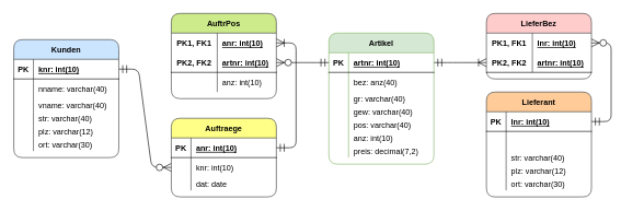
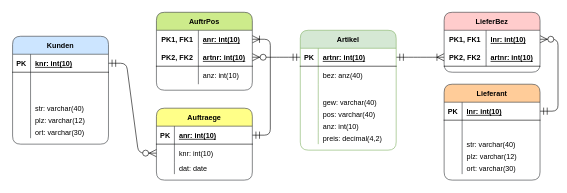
  <mxCell id="0" />
  <mxCell id="1" parent="0" />
  <mxCell id="2" value="" style="edgeStyle=entityRelationEdgeStyle;fontSize=12;html=1;endArrow=ERmandOne;startArrow=ERzeroToMany;endSize=10;startSize=10;startFill=1;endFill=0;" parent="1" source="11" target="50" edge="1"><mxGeometry width="100" height="100" relative="1" as="geometry"><mxPoint x="340" y="190" as="sourcePoint" /><mxPoint x="330" y="30" as="targetPoint" /></mxGeometry></mxCell>
  <mxCell id="3" value="" style="edgeStyle=entityRelationEdgeStyle;fontSize=12;html=1;endArrow=ERmandOne;startArrow=ERoneToMany;endSize=10;startSize=10;startFill=0;endFill=0;" edge="1" parent="1" source="18" target="8"><mxGeometry width="100" height="100" relative="1" as="geometry"><mxPoint x="310" y="450" as="sourcePoint" /><mxPoint x="270" y="45" as="targetPoint" /></mxGeometry></mxCell>
  <mxCell id="4" value="" style="edgeStyle=entityRelationEdgeStyle;fontSize=12;html=1;endArrow=ERmandOne;startArrow=ERzeroToMany;endSize=10;startSize=10;startFill=1;endFill=0;" edge="1" parent="1" source="21" target="69"><mxGeometry width="100" height="100" relative="1" as="geometry"><mxPoint x="270" y="485" as="sourcePoint" /><mxPoint x="110" y="285" as="targetPoint" /></mxGeometry></mxCell>
  <mxCell id="5" value="" style="edgeStyle=entityRelationEdgeStyle;fontSize=12;html=1;endArrow=ERmandOne;startArrow=ERoneToMany;endSize=10;startSize=10;startFill=0;endFill=0;" edge="1" parent="1" source="31" target="69"><mxGeometry width="100" height="100" relative="1" as="geometry"><mxPoint x="570" y="360" as="sourcePoint" /><mxPoint x="690" y="310" as="targetPoint" /></mxGeometry></mxCell>
  <mxCell id="6" value="" style="edgeStyle=entityRelationEdgeStyle;fontSize=12;html=1;endArrow=ERmandOne;startArrow=ERzeroToMany;endSize=10;startSize=10;startFill=1;endFill=0;" edge="1" parent="1" source="28" target="35"><mxGeometry width="100" height="100" relative="1" as="geometry"><mxPoint x="510" y="180" as="sourcePoint" /><mxPoint x="550" y="465" as="targetPoint" /></mxGeometry></mxCell>
  <mxCell id="7" value="Auftraege" style="shape=table;startSize=30;container=1;collapsible=1;childLayout=tableLayout;fixedRows=1;rowLines=0;fontStyle=1;align=center;resizeLast=1;fillColor=#ffff88;rounded=1;strokeColor=#36393d;" vertex="1" parent="1"><mxGeometry x="260" y="180" width="160" height="120" as="geometry" /></mxCell>
  <mxCell id="8" value="" style="shape=partialRectangle;collapsible=0;dropTarget=0;pointerEvents=0;fillColor=none;top=0;left=0;bottom=1;right=0;points=[[0,0.5],[1,0.5]];portConstraint=eastwest;" vertex="1" parent="7"><mxGeometry y="30" width="160" height="30" as="geometry" /></mxCell>
  <mxCell id="9" value="PK" style="shape=partialRectangle;connectable=0;fillColor=none;top=0;left=0;bottom=0;right=0;fontStyle=1;overflow=hidden;" vertex="1" parent="8"><mxGeometry width="30" height="30" as="geometry" /></mxCell>
  <mxCell id="10" value="anr: int(10)" style="shape=partialRectangle;connectable=0;fillColor=none;top=0;left=0;bottom=0;right=0;align=left;spacingLeft=6;fontStyle=5;overflow=hidden;" vertex="1" parent="8"><mxGeometry x="30" width="130" height="30" as="geometry" /></mxCell>
  <mxCell id="11" value="" style="shape=partialRectangle;collapsible=0;dropTarget=0;pointerEvents=0;fillColor=none;top=0;left=0;bottom=0;right=0;points=[[0,0.5],[1,0.5]];portConstraint=eastwest;" vertex="1" parent="7"><mxGeometry y="60" width="160" height="30" as="geometry" /></mxCell>
  <mxCell id="12" value="" style="shape=partialRectangle;connectable=0;fillColor=none;top=0;left=0;bottom=0;right=0;editable=1;overflow=hidden;" vertex="1" parent="11"><mxGeometry width="30" height="30" as="geometry" /></mxCell>
  <mxCell id="13" value="knr: int(10)" style="shape=partialRectangle;connectable=0;fillColor=none;top=0;left=0;bottom=0;right=0;align=left;spacingLeft=6;overflow=hidden;" vertex="1" parent="11"><mxGeometry x="30" width="130" height="30" as="geometry" /></mxCell>
  <mxCell id="14" value="" style="shape=partialRectangle;collapsible=0;dropTarget=0;pointerEvents=0;fillColor=none;top=0;left=0;bottom=0;right=0;points=[[0,0.5],[1,0.5]];portConstraint=eastwest;" vertex="1" parent="7"><mxGeometry y="90" width="160" height="20" as="geometry" /></mxCell>
  <mxCell id="15" value="" style="shape=partialRectangle;connectable=0;fillColor=none;top=0;left=0;bottom=0;right=0;editable=1;overflow=hidden;" vertex="1" parent="14"><mxGeometry width="30" height="20" as="geometry" /></mxCell>
  <mxCell id="16" value="dat: date" style="shape=partialRectangle;connectable=0;fillColor=none;top=0;left=0;bottom=0;right=0;align=left;spacingLeft=6;overflow=hidden;" vertex="1" parent="14"><mxGeometry x="30" width="130" height="20" as="geometry" /></mxCell>
  <mxCell id="17" value="AuftrPos" style="shape=table;startSize=30;container=1;collapsible=1;childLayout=tableLayout;fixedRows=1;rowLines=0;fontStyle=1;align=center;resizeLast=1;fillColor=#cdeb8b;rounded=1;strokeColor=#36393d;" vertex="1" parent="1"><mxGeometry x="260" y="20" width="160" height="130" as="geometry" /></mxCell>
  <mxCell id="18" style="shape=partialRectangle;collapsible=0;dropTarget=0;pointerEvents=0;fillColor=none;top=0;left=0;bottom=1;right=0;points=[[0,0.5],[1,0.5]];portConstraint=eastwest;strokeColor=none;" vertex="1" parent="17"><mxGeometry y="30" width="160" height="30" as="geometry" /></mxCell>
  <mxCell id="19" value="PK1, FK1" style="shape=partialRectangle;connectable=0;fillColor=none;top=0;left=0;bottom=0;right=0;fontStyle=1;overflow=hidden;strokeColor=none;" vertex="1" parent="18"><mxGeometry width="70" height="30" as="geometry" /></mxCell>
  <mxCell id="20" value="anr: int(10)" style="shape=partialRectangle;connectable=0;fillColor=none;top=0;left=0;bottom=0;right=0;align=left;spacingLeft=6;fontStyle=5;overflow=hidden;" vertex="1" parent="18"><mxGeometry x="70" width="90" height="30" as="geometry" /></mxCell>
  <mxCell id="21" value="" style="shape=partialRectangle;collapsible=0;dropTarget=0;pointerEvents=0;fillColor=none;top=0;left=0;bottom=1;right=0;points=[[0,0.5],[1,0.5]];portConstraint=eastwest;" vertex="1" parent="17"><mxGeometry y="60" width="160" height="30" as="geometry" /></mxCell>
  <mxCell id="22" value="PK2, FK2" style="shape=partialRectangle;connectable=0;fillColor=none;top=0;left=0;bottom=0;right=0;fontStyle=1;overflow=hidden;" vertex="1" parent="21"><mxGeometry width="70" height="30" as="geometry" /></mxCell>
  <mxCell id="23" value="artnr: int(10)" style="shape=partialRectangle;connectable=0;fillColor=none;top=0;left=0;bottom=0;right=0;align=left;spacingLeft=6;fontStyle=5;overflow=hidden;" vertex="1" parent="21"><mxGeometry x="70" width="90" height="30" as="geometry" /></mxCell>
  <mxCell id="24" value="" style="shape=partialRectangle;collapsible=0;dropTarget=0;pointerEvents=0;fillColor=none;top=0;left=0;bottom=0;right=0;points=[[0,0.5],[1,0.5]];portConstraint=eastwest;" vertex="1" parent="17"><mxGeometry y="90" width="160" height="30" as="geometry" /></mxCell>
  <mxCell id="25" value="" style="shape=partialRectangle;connectable=0;fillColor=none;top=0;left=0;bottom=0;right=0;editable=1;overflow=hidden;" vertex="1" parent="24"><mxGeometry width="70" height="30" as="geometry" /></mxCell>
  <mxCell id="26" value="anz: int(10)" style="shape=partialRectangle;connectable=0;fillColor=none;top=0;left=0;bottom=0;right=0;align=left;spacingLeft=6;overflow=hidden;" vertex="1" parent="24"><mxGeometry x="70" width="90" height="30" as="geometry" /></mxCell>
  <mxCell id="27" value="LieferBez" style="shape=table;startSize=30;container=1;collapsible=1;childLayout=tableLayout;fixedRows=1;rowLines=0;fontStyle=1;align=center;resizeLast=1;fillColor=#ffcccc;rounded=1;strokeColor=#36393d;" vertex="1" parent="1"><mxGeometry x="740" y="20" width="160" height="100" as="geometry" /></mxCell>
  <mxCell id="28" style="shape=partialRectangle;collapsible=0;dropTarget=0;pointerEvents=0;fillColor=none;top=0;left=0;bottom=1;right=0;points=[[0,0.5],[1,0.5]];portConstraint=eastwest;strokeColor=none;" vertex="1" parent="27"><mxGeometry y="30" width="160" height="30" as="geometry" /></mxCell>
  <mxCell id="29" value="PK1, FK1" style="shape=partialRectangle;connectable=0;fillColor=none;top=0;left=0;bottom=0;right=0;fontStyle=1;overflow=hidden;strokeColor=none;" vertex="1" parent="28"><mxGeometry width="70" height="30" as="geometry" /></mxCell>
  <mxCell id="30" value="lnr: int(10)" style="shape=partialRectangle;connectable=0;fillColor=none;top=0;left=0;bottom=0;right=0;align=left;spacingLeft=6;fontStyle=5;overflow=hidden;" vertex="1" parent="28"><mxGeometry x="70" width="90" height="30" as="geometry" /></mxCell>
  <mxCell id="31" value="" style="shape=partialRectangle;collapsible=0;dropTarget=0;pointerEvents=0;fillColor=none;top=0;left=0;bottom=1;right=0;points=[[0,0.5],[1,0.5]];portConstraint=eastwest;" vertex="1" parent="27"><mxGeometry y="60" width="160" height="30" as="geometry" /></mxCell>
  <mxCell id="32" value="PK2, FK2" style="shape=partialRectangle;connectable=0;fillColor=none;top=0;left=0;bottom=0;right=0;fontStyle=1;overflow=hidden;" vertex="1" parent="31"><mxGeometry width="70" height="30" as="geometry" /></mxCell>
  <mxCell id="33" value="artnr: int(10)" style="shape=partialRectangle;connectable=0;fillColor=none;top=0;left=0;bottom=0;right=0;align=left;spacingLeft=6;fontStyle=5;overflow=hidden;" vertex="1" parent="31"><mxGeometry x="70" width="90" height="30" as="geometry" /></mxCell>
  <mxCell id="34" value="Lieferant" style="shape=table;startSize=30;container=1;collapsible=1;childLayout=tableLayout;fixedRows=1;rowLines=0;fontStyle=1;align=center;resizeLast=1;fillColor=#ffcc99;rounded=1;strokeColor=#36393d;" vertex="1" parent="1"><mxGeometry x="740" y="140" width="160" height="160" as="geometry" /></mxCell>
  <mxCell id="35" value="" style="shape=partialRectangle;collapsible=0;dropTarget=0;pointerEvents=0;fillColor=none;top=0;left=0;bottom=1;right=0;points=[[0,0.5],[1,0.5]];portConstraint=eastwest;" vertex="1" parent="34"><mxGeometry y="30" width="160" height="30" as="geometry" /></mxCell>
  <mxCell id="36" value="PK" style="shape=partialRectangle;connectable=0;fillColor=none;top=0;left=0;bottom=0;right=0;fontStyle=1;overflow=hidden;" vertex="1" parent="35"><mxGeometry width="30" height="30" as="geometry" /></mxCell>
  <mxCell id="37" value="lnr: int(10)" style="shape=partialRectangle;connectable=0;fillColor=none;top=0;left=0;bottom=0;right=0;align=left;spacingLeft=6;fontStyle=5;overflow=hidden;" vertex="1" parent="35"><mxGeometry x="30" width="130" height="30" as="geometry" /></mxCell>
  <mxCell id="38" value="" style="shape=partialRectangle;collapsible=0;dropTarget=0;pointerEvents=0;fillColor=none;top=0;left=0;bottom=0;right=0;points=[[0,0.5],[1,0.5]];portConstraint=eastwest;" vertex="1" parent="34"><mxGeometry y="60" width="160" height="30" as="geometry" /></mxCell>
  <mxCell id="39" value="" style="shape=partialRectangle;connectable=0;fillColor=none;top=0;left=0;bottom=0;right=0;editable=1;overflow=hidden;" vertex="1" parent="38"><mxGeometry width="30" height="30" as="geometry" /></mxCell>
  <mxCell id="40" value="" style="shape=partialRectangle;collapsible=0;dropTarget=0;pointerEvents=0;fillColor=none;top=0;left=0;bottom=0;right=0;points=[[0,0.5],[1,0.5]];portConstraint=eastwest;" vertex="1" parent="34"><mxGeometry y="90" width="160" height="20" as="geometry" /></mxCell>
  <mxCell id="41" value="" style="shape=partialRectangle;connectable=0;fillColor=none;top=0;left=0;bottom=0;right=0;editable=1;overflow=hidden;" vertex="1" parent="40"><mxGeometry width="30" height="20" as="geometry" /></mxCell>
  <mxCell id="42" value="str: varchar(40)" style="shape=partialRectangle;connectable=0;fillColor=none;top=0;left=0;bottom=0;right=0;align=left;spacingLeft=6;overflow=hidden;" vertex="1" parent="40"><mxGeometry x="30" width="130" height="20" as="geometry" /></mxCell>
  <mxCell id="43" style="shape=partialRectangle;collapsible=0;dropTarget=0;pointerEvents=0;fillColor=none;top=0;left=0;bottom=0;right=0;points=[[0,0.5],[1,0.5]];portConstraint=eastwest;" vertex="1" parent="34"><mxGeometry y="110" width="160" height="20" as="geometry" /></mxCell>
  <mxCell id="44" style="shape=partialRectangle;connectable=0;fillColor=none;top=0;left=0;bottom=0;right=0;editable=1;overflow=hidden;" vertex="1" parent="43"><mxGeometry width="30" height="20" as="geometry" /></mxCell>
  <mxCell id="45" value="plz: varchar(12)" style="shape=partialRectangle;connectable=0;fillColor=none;top=0;left=0;bottom=0;right=0;align=left;spacingLeft=6;overflow=hidden;" vertex="1" parent="43"><mxGeometry x="30" width="130" height="20" as="geometry" /></mxCell>
  <mxCell id="46" style="shape=partialRectangle;collapsible=0;dropTarget=0;pointerEvents=0;fillColor=none;top=0;left=0;bottom=0;right=0;points=[[0,0.5],[1,0.5]];portConstraint=eastwest;" vertex="1" parent="34"><mxGeometry y="130" width="160" height="20" as="geometry" /></mxCell>
  <mxCell id="47" style="shape=partialRectangle;connectable=0;fillColor=none;top=0;left=0;bottom=0;right=0;editable=1;overflow=hidden;" vertex="1" parent="46"><mxGeometry width="30" height="20" as="geometry" /></mxCell>
  <mxCell id="48" value="ort: varchar(30)" style="shape=partialRectangle;connectable=0;fillColor=none;top=0;left=0;bottom=0;right=0;align=left;spacingLeft=6;overflow=hidden;" vertex="1" parent="46"><mxGeometry x="30" width="130" height="20" as="geometry" /></mxCell>
  <mxCell id="49" value="Kunden" style="shape=table;startSize=30;container=1;collapsible=1;childLayout=tableLayout;fixedRows=1;rowLines=0;fontStyle=1;align=center;resizeLast=1;fillColor=#cce5ff;rounded=1;strokeColor=#36393d;" parent="1" vertex="1"><mxGeometry x="20" y="60" width="160" height="180" as="geometry" /></mxCell>
  <mxCell id="50" value="" style="shape=partialRectangle;collapsible=0;dropTarget=0;pointerEvents=0;fillColor=none;top=0;left=0;bottom=1;right=0;points=[[0,0.5],[1,0.5]];portConstraint=eastwest;" parent="49" vertex="1"><mxGeometry y="30" width="160" height="30" as="geometry" /></mxCell>
  <mxCell id="51" value="PK" style="shape=partialRectangle;connectable=0;fillColor=none;top=0;left=0;bottom=0;right=0;fontStyle=1;overflow=hidden;" parent="50" vertex="1"><mxGeometry width="30" height="30" as="geometry" /></mxCell>
  <mxCell id="52" value="knr: int(10)" style="shape=partialRectangle;connectable=0;fillColor=none;top=0;left=0;bottom=0;right=0;align=left;spacingLeft=6;fontStyle=5;overflow=hidden;" parent="50" vertex="1"><mxGeometry x="30" width="130" height="30" as="geometry" /></mxCell>
  <mxCell id="53" value="" style="shape=partialRectangle;collapsible=0;dropTarget=0;pointerEvents=0;fillColor=none;top=0;left=0;bottom=0;right=0;points=[[0,0.5],[1,0.5]];portConstraint=eastwest;" parent="49" vertex="1"><mxGeometry y="60" width="160" height="30" as="geometry" /></mxCell>
  <mxCell id="54" value="" style="shape=partialRectangle;connectable=0;fillColor=none;top=0;left=0;bottom=0;right=0;editable=1;overflow=hidden;" parent="53" vertex="1"><mxGeometry width="30" height="30" as="geometry" /></mxCell>
- <mxCell id="55" value="nname: varchar(40)" style="shape=partialRectangle;connectable=0;fillColor=none;top=0;left=0;bottom=0;right=0;align=left;spacingLeft=6;overflow=hidden;" parent="53" vertex="1"><mxGeometry x="30" width="130" height="30" as="geometry" /></mxCell>
  <mxCell id="56" value="" style="shape=partialRectangle;collapsible=0;dropTarget=0;pointerEvents=0;fillColor=none;top=0;left=0;bottom=0;right=0;points=[[0,0.5],[1,0.5]];portConstraint=eastwest;" parent="49" vertex="1"><mxGeometry y="90" width="160" height="20" as="geometry" /></mxCell>
  <mxCell id="57" value="" style="shape=partialRectangle;connectable=0;fillColor=none;top=0;left=0;bottom=0;right=0;editable=1;overflow=hidden;" parent="56" vertex="1"><mxGeometry width="30" height="20" as="geometry" /></mxCell>
- <mxCell id="58" value="vname: varchar(40)" style="shape=partialRectangle;connectable=0;fillColor=none;top=0;left=0;bottom=0;right=0;align=left;spacingLeft=6;overflow=hidden;" parent="56" vertex="1"><mxGeometry x="30" width="130" height="20" as="geometry" /></mxCell>
  <mxCell id="59" style="shape=partialRectangle;collapsible=0;dropTarget=0;pointerEvents=0;fillColor=none;top=0;left=0;bottom=0;right=0;points=[[0,0.5],[1,0.5]];portConstraint=eastwest;" vertex="1" parent="49"><mxGeometry y="110" width="160" height="20" as="geometry" /></mxCell>
  <mxCell id="60" style="shape=partialRectangle;connectable=0;fillColor=none;top=0;left=0;bottom=0;right=0;editable=1;overflow=hidden;" vertex="1" parent="59"><mxGeometry width="30" height="20" as="geometry" /></mxCell>
  <mxCell id="61" value="str: varchar(40)" style="shape=partialRectangle;connectable=0;fillColor=none;top=0;left=0;bottom=0;right=0;align=left;spacingLeft=6;overflow=hidden;" vertex="1" parent="59"><mxGeometry x="30" width="130" height="20" as="geometry" /></mxCell>
  <mxCell id="62" style="shape=partialRectangle;collapsible=0;dropTarget=0;pointerEvents=0;fillColor=none;top=0;left=0;bottom=0;right=0;points=[[0,0.5],[1,0.5]];portConstraint=eastwest;" vertex="1" parent="49"><mxGeometry y="130" width="160" height="20" as="geometry" /></mxCell>
  <mxCell id="63" style="shape=partialRectangle;connectable=0;fillColor=none;top=0;left=0;bottom=0;right=0;editable=1;overflow=hidden;" vertex="1" parent="62"><mxGeometry width="30" height="20" as="geometry" /></mxCell>
  <mxCell id="64" value="plz: varchar(12)" style="shape=partialRectangle;connectable=0;fillColor=none;top=0;left=0;bottom=0;right=0;align=left;spacingLeft=6;overflow=hidden;" vertex="1" parent="62"><mxGeometry x="30" width="130" height="20" as="geometry" /></mxCell>
  <mxCell id="65" style="shape=partialRectangle;collapsible=0;dropTarget=0;pointerEvents=0;fillColor=none;top=0;left=0;bottom=0;right=0;points=[[0,0.5],[1,0.5]];portConstraint=eastwest;" vertex="1" parent="49"><mxGeometry y="150" width="160" height="20" as="geometry" /></mxCell>
  <mxCell id="66" style="shape=partialRectangle;connectable=0;fillColor=none;top=0;left=0;bottom=0;right=0;editable=1;overflow=hidden;" vertex="1" parent="65"><mxGeometry width="30" height="20" as="geometry" /></mxCell>
  <mxCell id="67" value="ort: varchar(30)" style="shape=partialRectangle;connectable=0;fillColor=none;top=0;left=0;bottom=0;right=0;align=left;spacingLeft=6;overflow=hidden;" vertex="1" parent="65"><mxGeometry x="30" width="130" height="20" as="geometry" /></mxCell>
  <mxCell id="68" value="Artikel" style="shape=table;startSize=30;container=1;collapsible=1;childLayout=tableLayout;fixedRows=1;rowLines=0;fontStyle=1;align=center;resizeLast=1;fillColor=#d5e8d4;rounded=1;strokeColor=#82b366;" vertex="1" parent="1"><mxGeometry x="500" y="50" width="160" height="200" as="geometry" /></mxCell>
  <mxCell id="69" value="" style="shape=partialRectangle;collapsible=0;dropTarget=0;pointerEvents=0;fillColor=none;top=0;left=0;bottom=1;right=0;points=[[0,0.5],[1,0.5]];portConstraint=eastwest;" vertex="1" parent="68"><mxGeometry y="30" width="160" height="30" as="geometry" /></mxCell>
  <mxCell id="70" value="PK" style="shape=partialRectangle;connectable=0;fillColor=none;top=0;left=0;bottom=0;right=0;fontStyle=1;overflow=hidden;" vertex="1" parent="69"><mxGeometry width="30" height="30" as="geometry" /></mxCell>
  <mxCell id="71" value="artnr: int(10)" style="shape=partialRectangle;connectable=0;fillColor=none;top=0;left=0;bottom=0;right=0;align=left;spacingLeft=6;fontStyle=5;overflow=hidden;" vertex="1" parent="69"><mxGeometry x="30" width="130" height="30" as="geometry" /></mxCell>
  <mxCell id="72" value="" style="shape=partialRectangle;collapsible=0;dropTarget=0;pointerEvents=0;fillColor=none;top=0;left=0;bottom=0;right=0;points=[[0,0.5],[1,0.5]];portConstraint=eastwest;" vertex="1" parent="68"><mxGeometry y="60" width="160" height="30" as="geometry" /></mxCell>
  <mxCell id="73" value="" style="shape=partialRectangle;connectable=0;fillColor=none;top=0;left=0;bottom=0;right=0;editable=1;overflow=hidden;" vertex="1" parent="72"><mxGeometry width="30" height="30" as="geometry" /></mxCell>
  <mxCell id="74" value="bez: anz(40)" style="shape=partialRectangle;connectable=0;fillColor=none;top=0;left=0;bottom=0;right=0;align=left;spacingLeft=6;overflow=hidden;" vertex="1" parent="72"><mxGeometry x="30" width="130" height="30" as="geometry" /></mxCell>
  <mxCell id="75" value="" style="shape=partialRectangle;collapsible=0;dropTarget=0;pointerEvents=0;fillColor=none;top=0;left=0;bottom=0;right=0;points=[[0,0.5],[1,0.5]];portConstraint=eastwest;" vertex="1" parent="68"><mxGeometry y="90" width="160" height="20" as="geometry" /></mxCell>
  <mxCell id="76" value="" style="shape=partialRectangle;connectable=0;fillColor=none;top=0;left=0;bottom=0;right=0;editable=1;overflow=hidden;" vertex="1" parent="75"><mxGeometry width="30" height="20" as="geometry" /></mxCell>
- <mxCell id="77" value="gr: varchar(40)" style="shape=partialRectangle;connectable=0;fillColor=none;top=0;left=0;bottom=0;right=0;align=left;spacingLeft=6;overflow=hidden;" vertex="1" parent="75"><mxGeometry x="30" width="130" height="20" as="geometry" /></mxCell>
  <mxCell id="78" style="shape=partialRectangle;collapsible=0;dropTarget=0;pointerEvents=0;fillColor=none;top=0;left=0;bottom=0;right=0;points=[[0,0.5],[1,0.5]];portConstraint=eastwest;" vertex="1" parent="68"><mxGeometry y="110" width="160" height="20" as="geometry" /></mxCell>
  <mxCell id="79" style="shape=partialRectangle;connectable=0;fillColor=none;top=0;left=0;bottom=0;right=0;editable=1;overflow=hidden;" vertex="1" parent="78"><mxGeometry width="30" height="20" as="geometry" /></mxCell>
  <mxCell id="80" value="gew: varchar(40)" style="shape=partialRectangle;connectable=0;fillColor=none;top=0;left=0;bottom=0;right=0;align=left;spacingLeft=6;overflow=hidden;" vertex="1" parent="78"><mxGeometry x="30" width="130" height="20" as="geometry" /></mxCell>
  <mxCell id="81" style="shape=partialRectangle;collapsible=0;dropTarget=0;pointerEvents=0;fillColor=none;top=0;left=0;bottom=0;right=0;points=[[0,0.5],[1,0.5]];portConstraint=eastwest;" vertex="1" parent="68"><mxGeometry y="130" width="160" height="20" as="geometry" /></mxCell>
  <mxCell id="82" style="shape=partialRectangle;connectable=0;fillColor=none;top=0;left=0;bottom=0;right=0;editable=1;overflow=hidden;" vertex="1" parent="81"><mxGeometry width="30" height="20" as="geometry" /></mxCell>
  <mxCell id="83" value="pos: varchar(40)" style="shape=partialRectangle;connectable=0;fillColor=none;top=0;left=0;bottom=0;right=0;align=left;spacingLeft=6;overflow=hidden;" vertex="1" parent="81"><mxGeometry x="30" width="130" height="20" as="geometry" /></mxCell>
  <mxCell id="84" style="shape=partialRectangle;collapsible=0;dropTarget=0;pointerEvents=0;fillColor=none;top=0;left=0;bottom=0;right=0;points=[[0,0.5],[1,0.5]];portConstraint=eastwest;" vertex="1" parent="68"><mxGeometry y="150" width="160" height="20" as="geometry" /></mxCell>
  <mxCell id="85" style="shape=partialRectangle;connectable=0;fillColor=none;top=0;left=0;bottom=0;right=0;editable=1;overflow=hidden;" vertex="1" parent="84"><mxGeometry width="30" height="20" as="geometry" /></mxCell>
  <mxCell id="86" value="anz: int(10)" style="shape=partialRectangle;connectable=0;fillColor=none;top=0;left=0;bottom=0;right=0;align=left;spacingLeft=6;overflow=hidden;" vertex="1" parent="84"><mxGeometry x="30" width="130" height="20" as="geometry" /></mxCell>
  <mxCell id="87" style="shape=partialRectangle;collapsible=0;dropTarget=0;pointerEvents=0;fillColor=none;top=0;left=0;bottom=0;right=0;points=[[0,0.5],[1,0.5]];portConstraint=eastwest;" vertex="1" parent="68"><mxGeometry y="170" width="160" height="20" as="geometry" /></mxCell>
  <mxCell id="88" style="shape=partialRectangle;connectable=0;fillColor=none;top=0;left=0;bottom=0;right=0;editable=1;overflow=hidden;" vertex="1" parent="87"><mxGeometry width="30" height="20" as="geometry" /></mxCell>
- <mxCell id="89" value="preis: decimal(7,2)" style="shape=partialRectangle;connectable=0;fillColor=none;top=0;left=0;bottom=0;right=0;align=left;spacingLeft=6;overflow=hidden;" vertex="1" parent="87"><mxGeometry x="30" width="130" height="20" as="geometry" /></mxCell>
+ <mxCell id="89" value="preis: decimal(4,2)" style="shape=partialRectangle;connectable=0;fillColor=none;top=0;left=0;bottom=0;right=0;align=left;spacingLeft=6;overflow=hidden;" vertex="1" parent="87"><mxGeometry x="30" width="130" height="20" as="geometry" /></mxCell>
